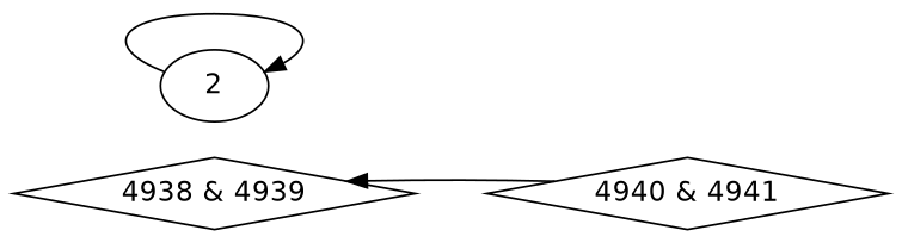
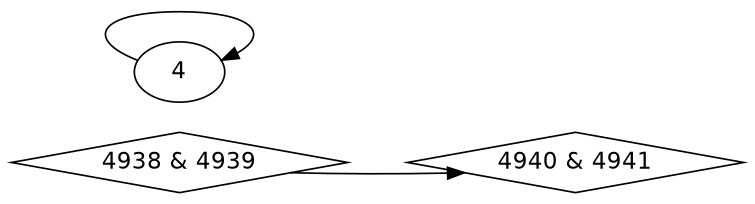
  digraph {
    fontname="DejaVu Sans"
    rankdir=LR
    node [fontname="DejaVu Sans" shape=diamond]
    edge [fontname="DejaVu Sans"]
    n1 [label="4938 & 4939"]
    n2 [label="4940 & 4941"]
-   2 [shape=""]
-   n2 -> n1
+   2 [label=4 shape=""]
+   n1 -> n2
    2 -> 2
  }
